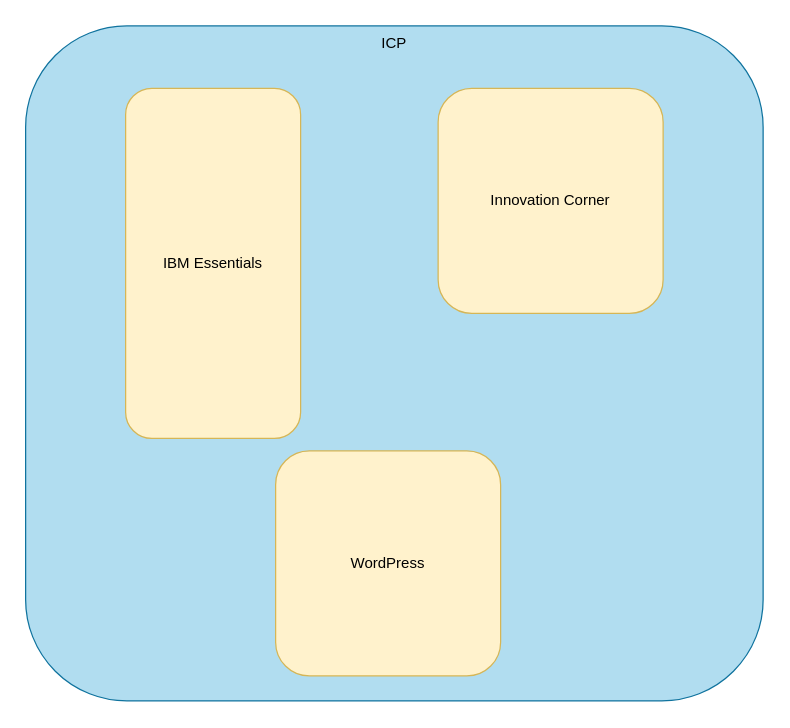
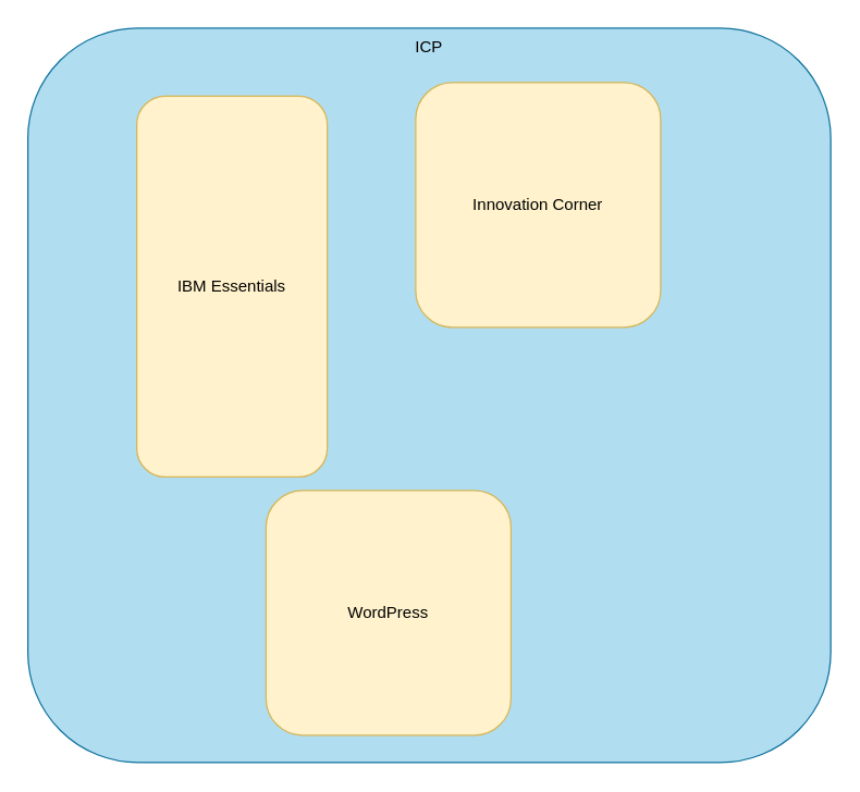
  <mxCell id="0" />
  <mxCell id="1" parent="0" />
  <mxCell id="2" value="ICP" style="rounded=1;whiteSpace=wrap;html=1;verticalAlign=top;fillColor=#b1ddf0;strokeColor=#10739e;" vertex="1" parent="1"><mxGeometry x="20" y="20" width="590" height="540" as="geometry" /></mxCell>
- <mxCell id="3" value="Innovation Corner" style="rounded=1;whiteSpace=wrap;html=1;verticalAlign=middle;fillColor=#fff2cc;strokeColor=#d6b656;" vertex="1" parent="1"><mxGeometry x="350" y="70" width="180" height="180" as="geometry" /></mxCell>
+ <mxCell id="3" value="Innovation Corner" style="rounded=1;whiteSpace=wrap;html=1;verticalAlign=middle;fillColor=#fff2cc;strokeColor=#d6b656;" vertex="1" parent="1"><mxGeometry x="305" y="60" width="180" height="180" as="geometry" /></mxCell>
  <mxCell id="4" value="IBM Essentials" style="rounded=1;whiteSpace=wrap;html=1;verticalAlign=middle;fillColor=#fff2cc;strokeColor=#d6b656;" vertex="1" parent="1"><mxGeometry x="100" y="70" width="140" height="280" as="geometry" /></mxCell>
- <mxCell id="5" value="WordPress" style="rounded=1;whiteSpace=wrap;html=1;verticalAlign=middle;fillColor=#fff2cc;strokeColor=#d6b656;" vertex="1" parent="1"><mxGeometry x="220" y="360" width="180" height="180" as="geometry" /></mxCell>
+ <mxCell id="5" value="WordPress" style="rounded=1;whiteSpace=wrap;html=1;verticalAlign=middle;fillColor=#fff2cc;strokeColor=#d6b656;" vertex="1" parent="1"><mxGeometry x="195" y="360" width="180" height="180" as="geometry" /></mxCell>
